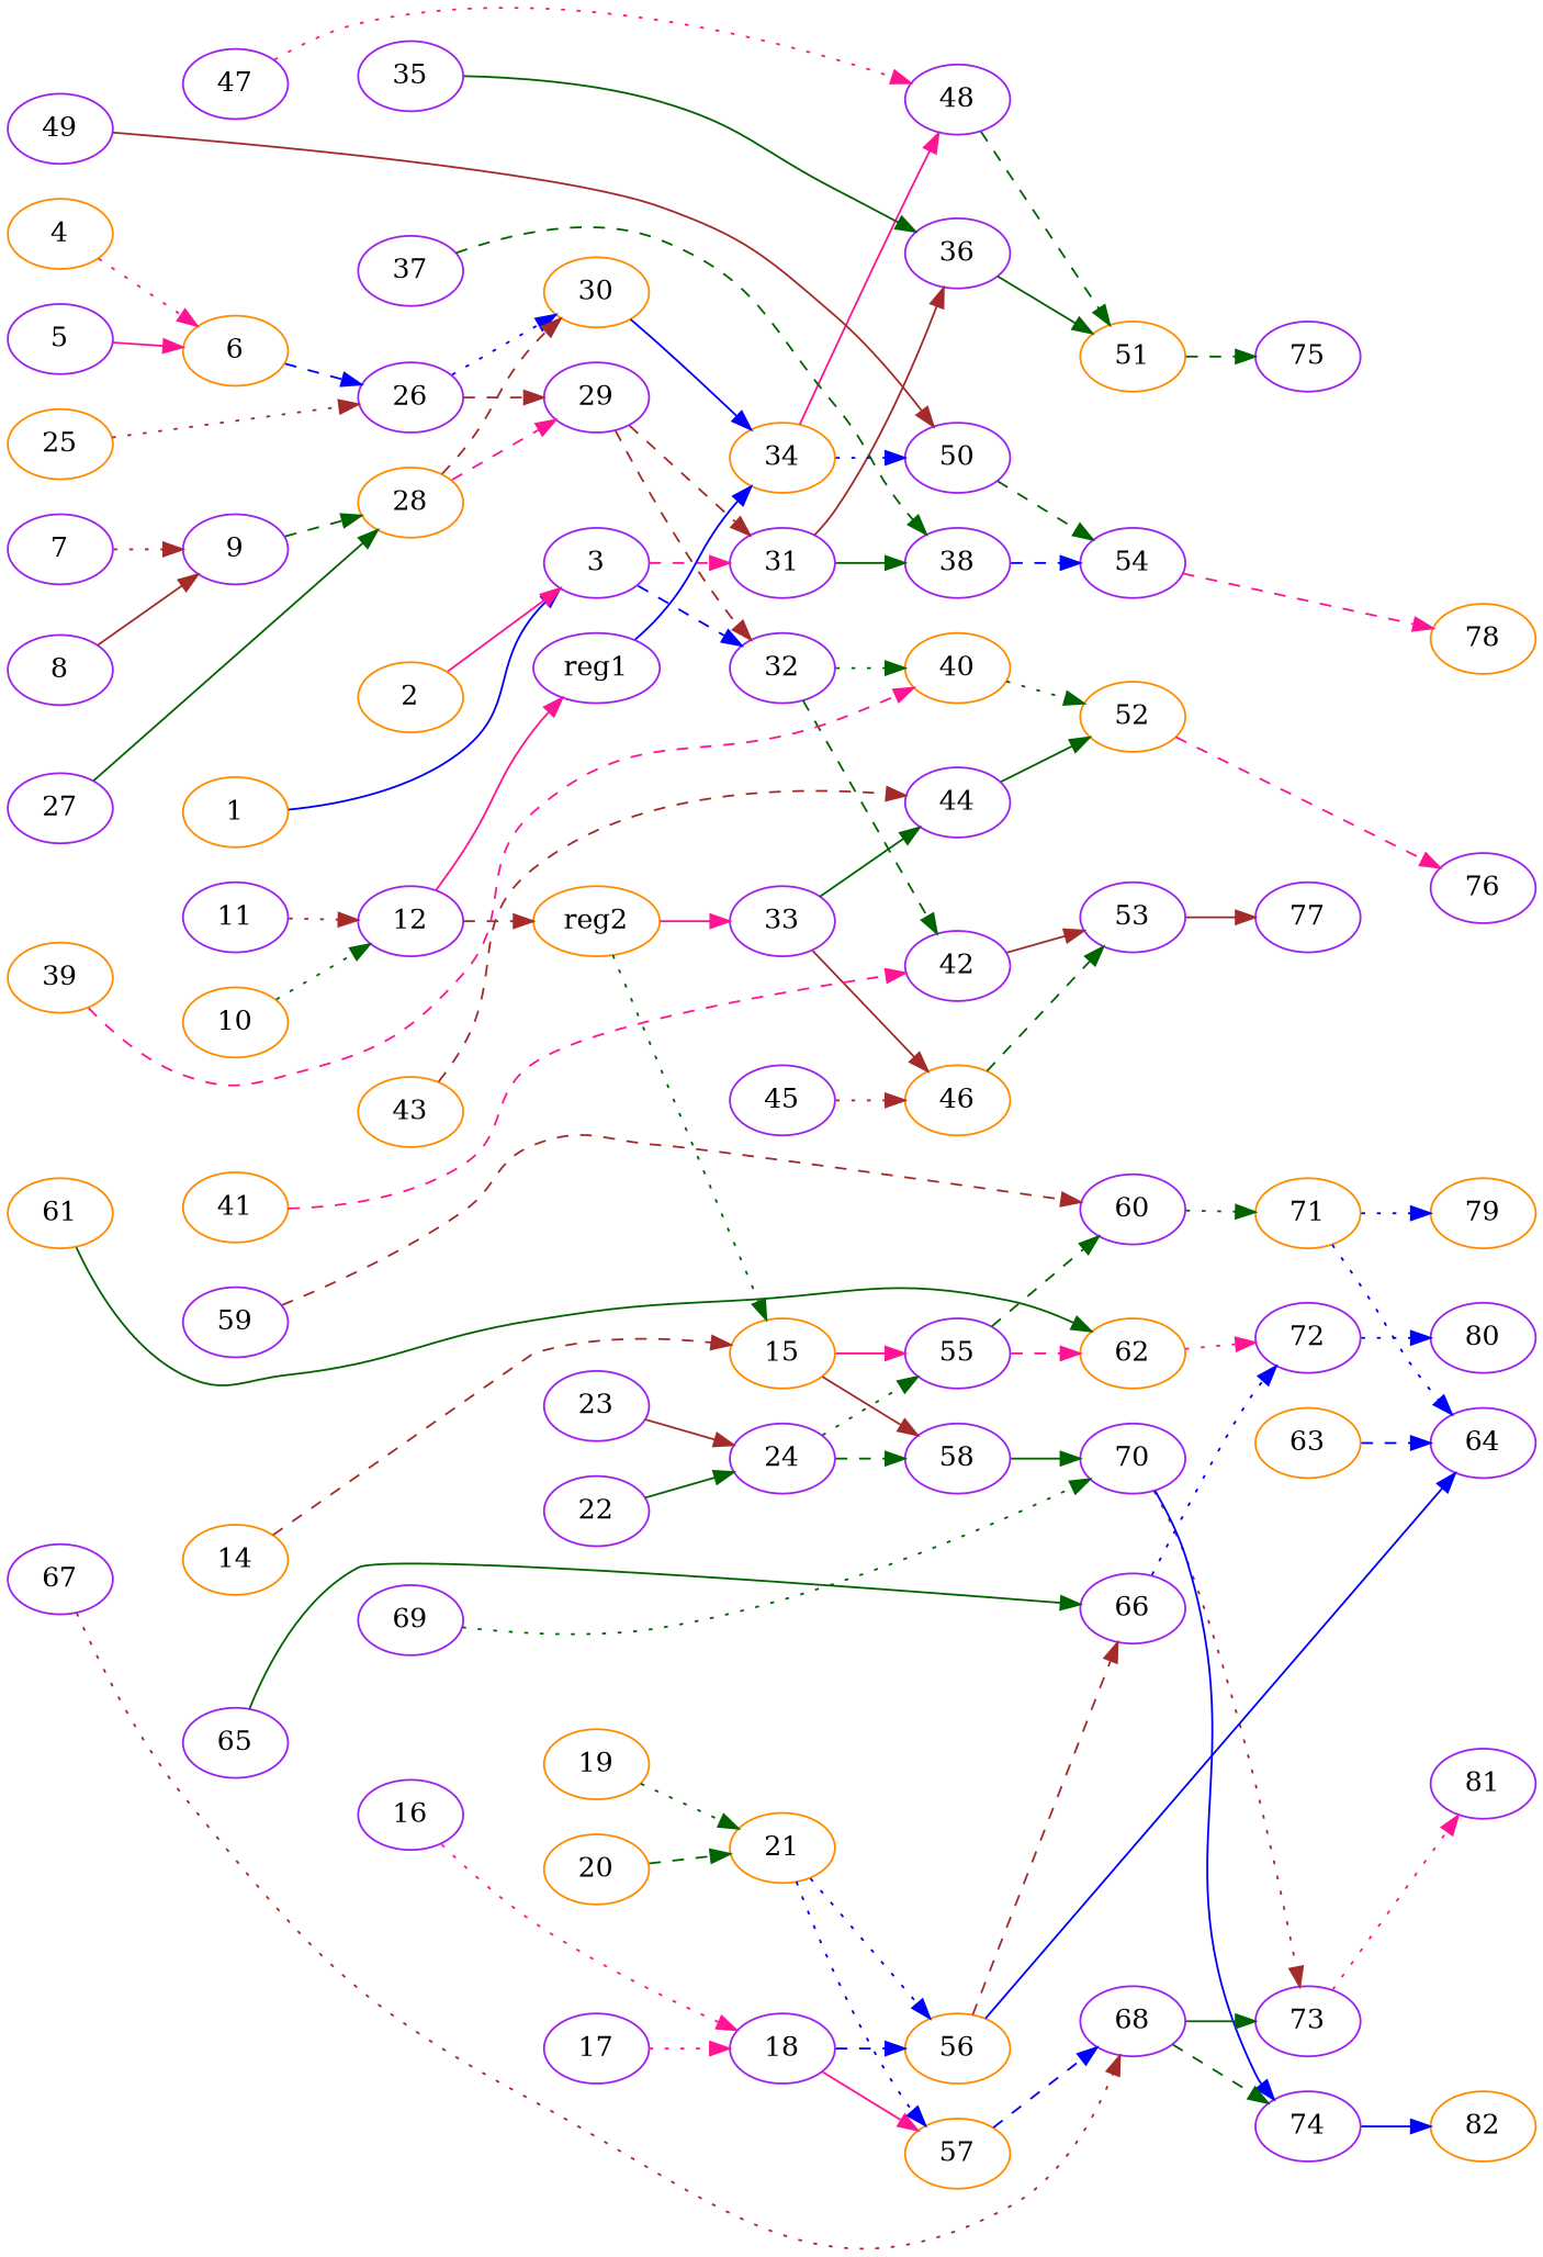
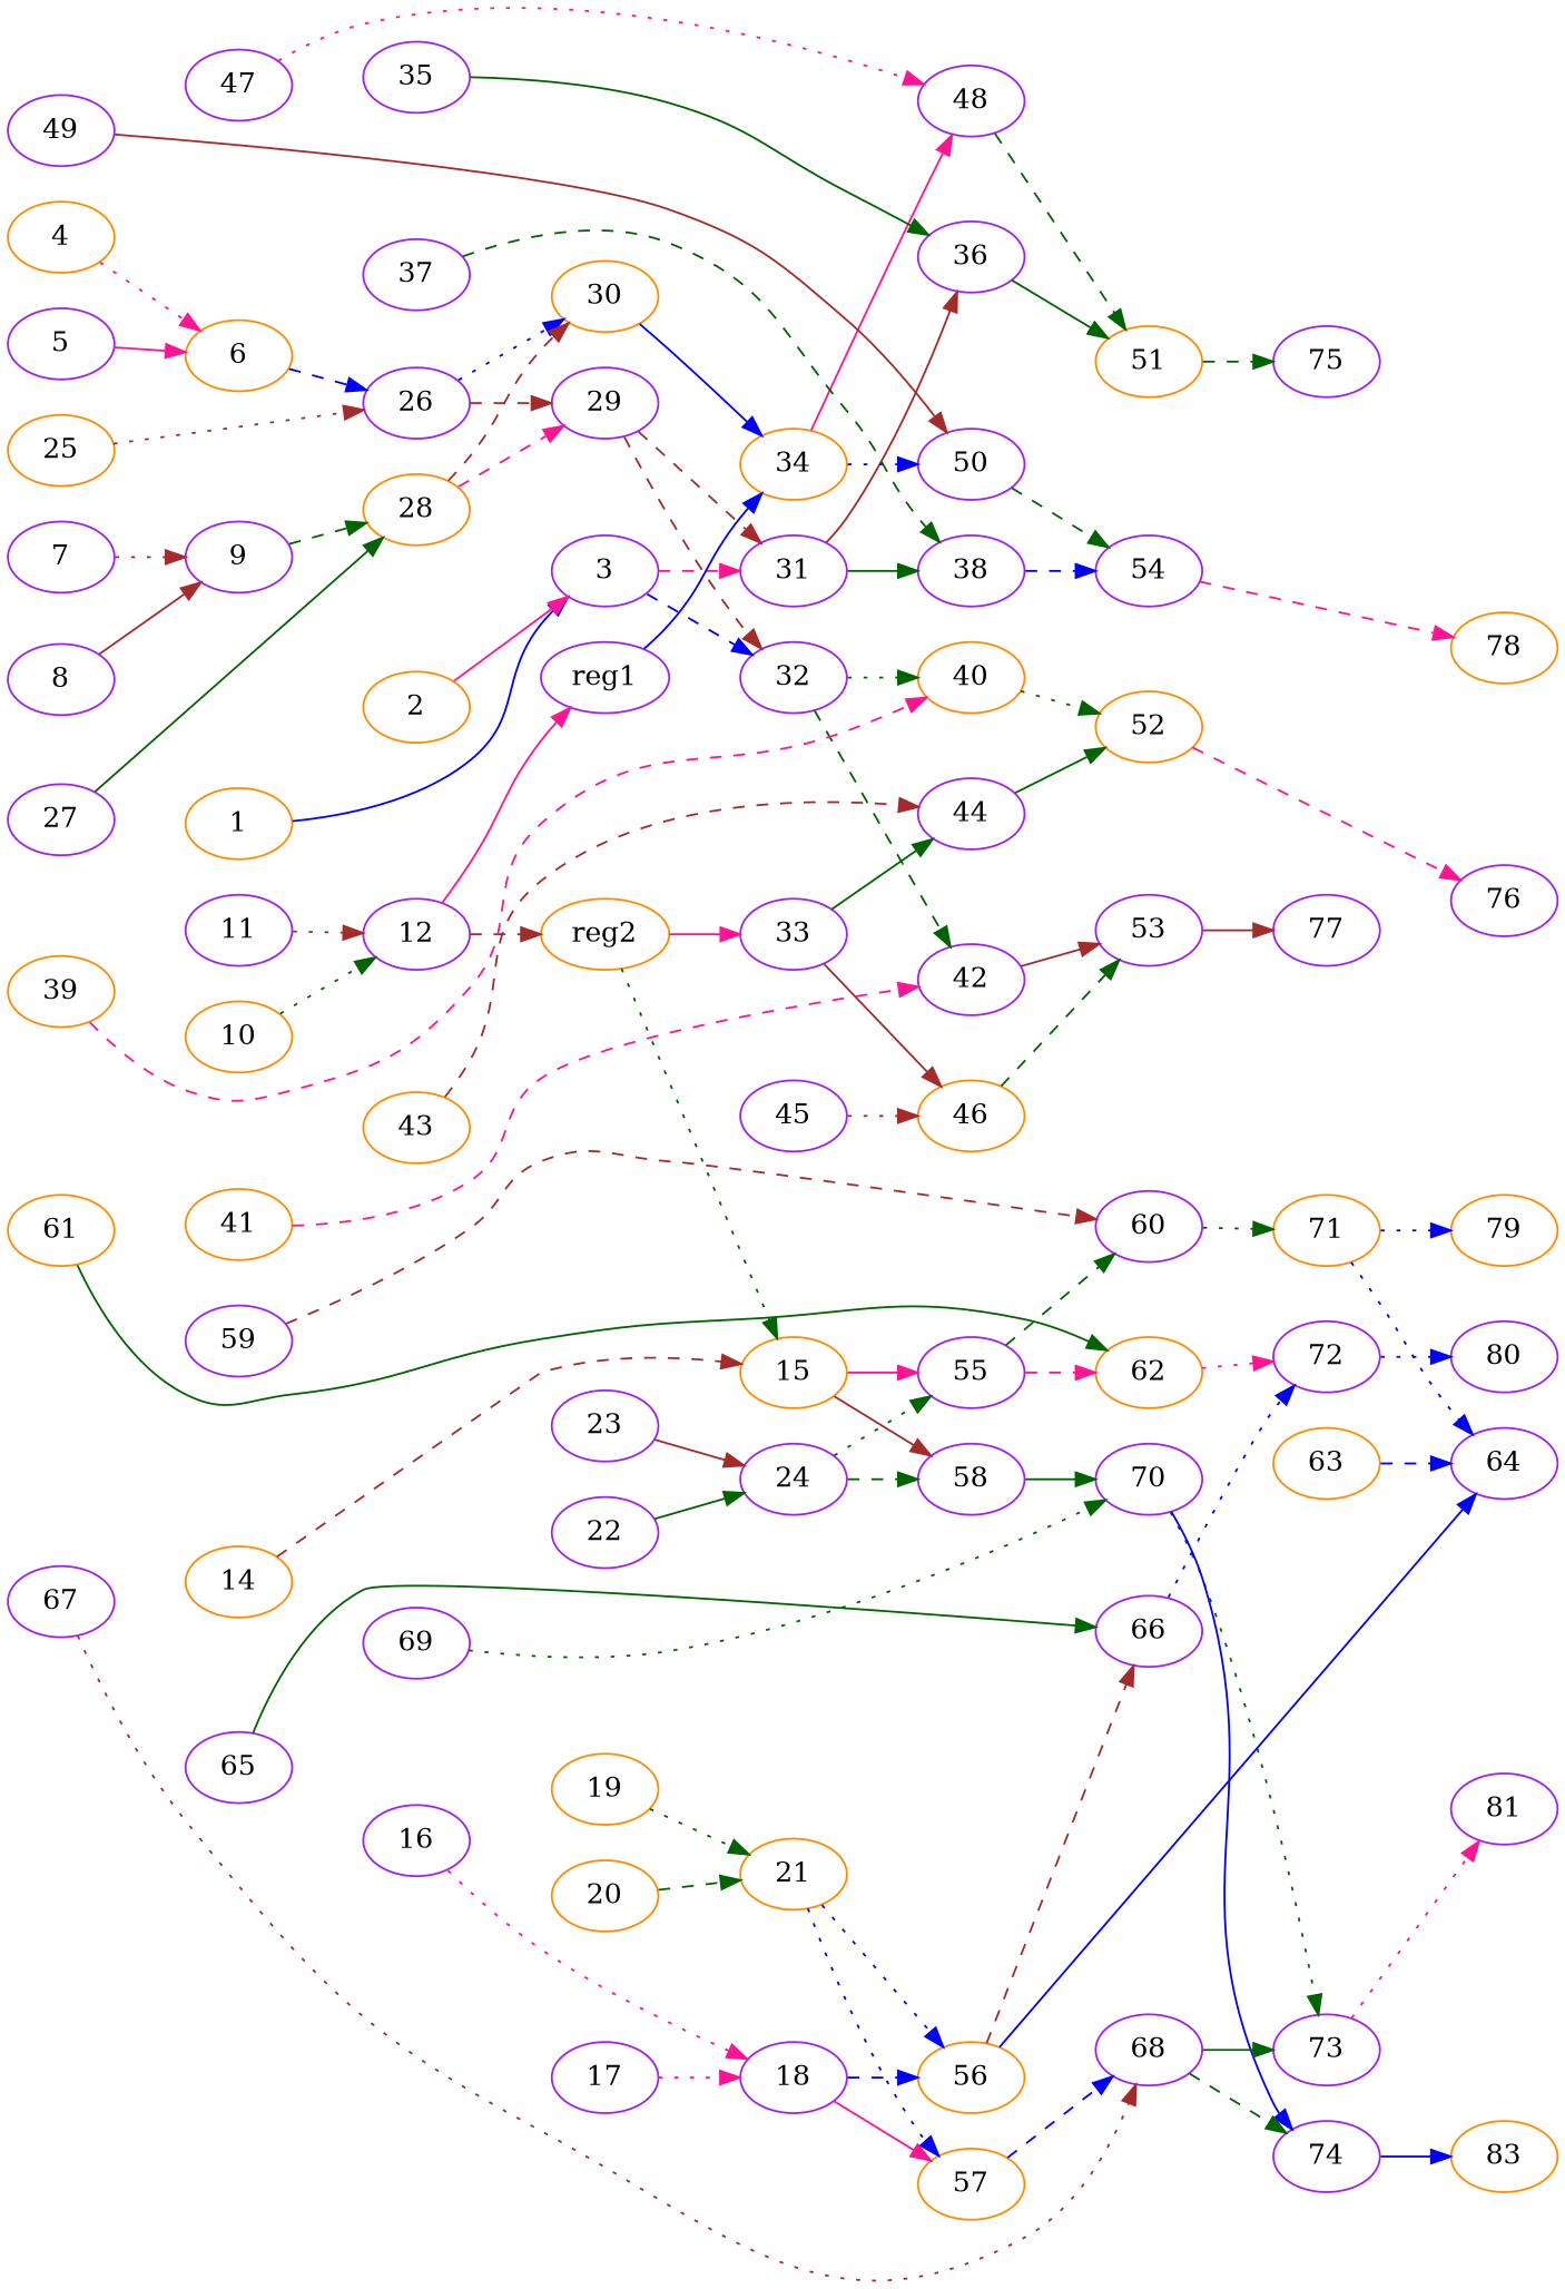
  digraph {
    rankdir=LR
    node [color=purple]
    edge [color=darkgreen style=dashed weight=0]
    1 [color=darkorange]
    3
    31
    32
    36
    38
    40 [color=darkorange]
    42
    2 [color=darkorange]
    51 [color=darkorange]
    54
    52 [color=darkorange]
    53
    4 [color=darkorange]
    6 [color=darkorange]
    26
    30 [color=darkorange]
    29
    5
    34 [color=darkorange]
    7
    9
    28 [color=darkorange]
    8
    10 [color=darkorange]
    12
    reg1
    reg2 [color=darkorange]
    15 [color=darkorange]
    33
    11
    48
    50
    55
    58
    44
    46 [color=darkorange]
    14 [color=darkorange]
    60
    62 [color=darkorange]
    70
    71 [color=darkorange]
    72
    73
    74
    16
    18
    57 [color=darkorange]
    56 [color=darkorange]
    68
    66
    64
    17
    19 [color=darkorange]
    21 [color=darkorange]
    20 [color=darkorange]
    22
    24
    23
    25 [color=darkorange]
    27
    75
    78 [color=darkorange]
    76
    77
    35
    37
    39 [color=darkorange]
    41 [color=darkorange]
    43 [color=darkorange]
    45
    47
    49
    79 [color=darkorange]
    80
    81
-   82 [color=darkorange]
+   82 [color=darkorange label=83]
    59
    61 [color=darkorange]
    63 [color=darkorange]
    65
    67
    69
    1 -> 3 [color=blue style=solid]
    3 -> 31 [color=deeppink weight=2]
    3 -> 32 [color=blue]
    31 -> 36 [color=brown style=solid]
    31 -> 38 [style=solid]
    32 -> 40 [style=dotted weight=2]
    32 -> 42
    36 -> 51 [style=solid]
    38 -> 54 [color=blue weight=2]
    40 -> 52 [style=dotted]
    42 -> 53 [color=brown style=solid]
    2 -> 3 [color=deeppink style=solid]
    51 -> 75 [weight=3]
    54 -> 78 [color=deeppink]
    52 -> 76 [color=deeppink]
    53 -> 77 [color=brown style=solid weight=2]
    4 -> 6 [color=deeppink style=dotted]
    6 -> 26 [color=blue]
    26 -> 30 [color=blue style=dotted]
    26 -> 29 [color=brown weight=6]
    30 -> 34 [color=blue style=solid]
    29 -> 31 [color=brown]
    29 -> 32 [color=brown]
    5 -> 6 [color=deeppink style=solid]
    34 -> 48 [color=deeppink style=solid]
    34 -> 50 [color=blue style=dotted]
    7 -> 9 [color=brown style=dotted weight=1]
    9 -> 28
    28 -> 30 [color=brown weight=3]
    28 -> 29 [color=deeppink weight=1]
    8 -> 9 [color=brown style=solid]
    10 -> 12 [style=dotted weight=1]
    12 -> reg1 [color=deeppink style=solid]
    12 -> reg2 [color=brown weight=5]
    reg1 -> 34 [color=blue style=solid weight=1]
    reg2 -> 15 [style=dotted]
    reg2 -> 33 [color=deeppink style=solid weight=2]
    15 -> 55 [color=deeppink style=solid weight=2]
    15 -> 58 [color=brown style=solid]
    33 -> 44 [style=solid]
    33 -> 46 [color=brown style=solid]
    11 -> 12 [color=brown style=dotted weight=1]
    48 -> 51
    50 -> 54
    55 -> 60
    55 -> 62 [color=deeppink weight=6]
    58 -> 70 [style=solid weight=1]
    44 -> 52 [style=solid]
    46 -> 53
    14 -> 15 [color=brown]
    60 -> 71 [style=dotted]
    62 -> 72 [color=deeppink style=dotted]
-   70 -> 73 [color=brown style=dotted]
+   70 -> 73 [style=dotted]
    70 -> 74 [color=blue style=solid]
    71 -> 64 [color=blue style=dotted]
    71 -> 79 [color=blue style=dotted weight=2]
    72 -> 80 [color=blue style=dotted]
    73 -> 81 [color=deeppink style=dotted]
    74 -> 82 [color=blue style=solid weight=1]
    16 -> 18 [color=deeppink style=dotted]
    18 -> 57 [color=deeppink style=solid]
    18 -> 56 [color=blue weight=2]
    57 -> 68 [color=blue]
    56 -> 66 [color=brown]
    56 -> 64 [color=blue style=solid]
    68 -> 73 [style=solid weight=3]
    68 -> 74 [weight=1]
    66 -> 72 [color=blue style=dotted]
    17 -> 18 [color=deeppink style=dotted weight=1]
    19 -> 21 [style=dotted weight=2]
    21 -> 57 [color=blue style=dotted]
    21 -> 56 [color=blue style=dotted]
    20 -> 21 [weight=2]
    22 -> 24 [style=solid weight=2]
    24 -> 55 [style=dotted]
    24 -> 58
    23 -> 24 [color=brown style=solid weight=2]
    25 -> 26 [color=brown style=dotted]
    27 -> 28 [style=solid]
    35 -> 36 [style=solid]
    37 -> 38
    39 -> 40 [color=deeppink]
    41 -> 42 [color=deeppink]
    43 -> 44 [color=brown]
    45 -> 46 [color=brown style=dotted weight=1]
    47 -> 48 [color=deeppink style=dotted]
    49 -> 50 [color=brown style=solid]
    59 -> 60 [color=brown]
    61 -> 62 [style=solid]
    63 -> 64 [color=blue]
    65 -> 66 [style=solid]
    67 -> 68 [color=brown style=dotted]
    69 -> 70 [style=dotted]
  }
